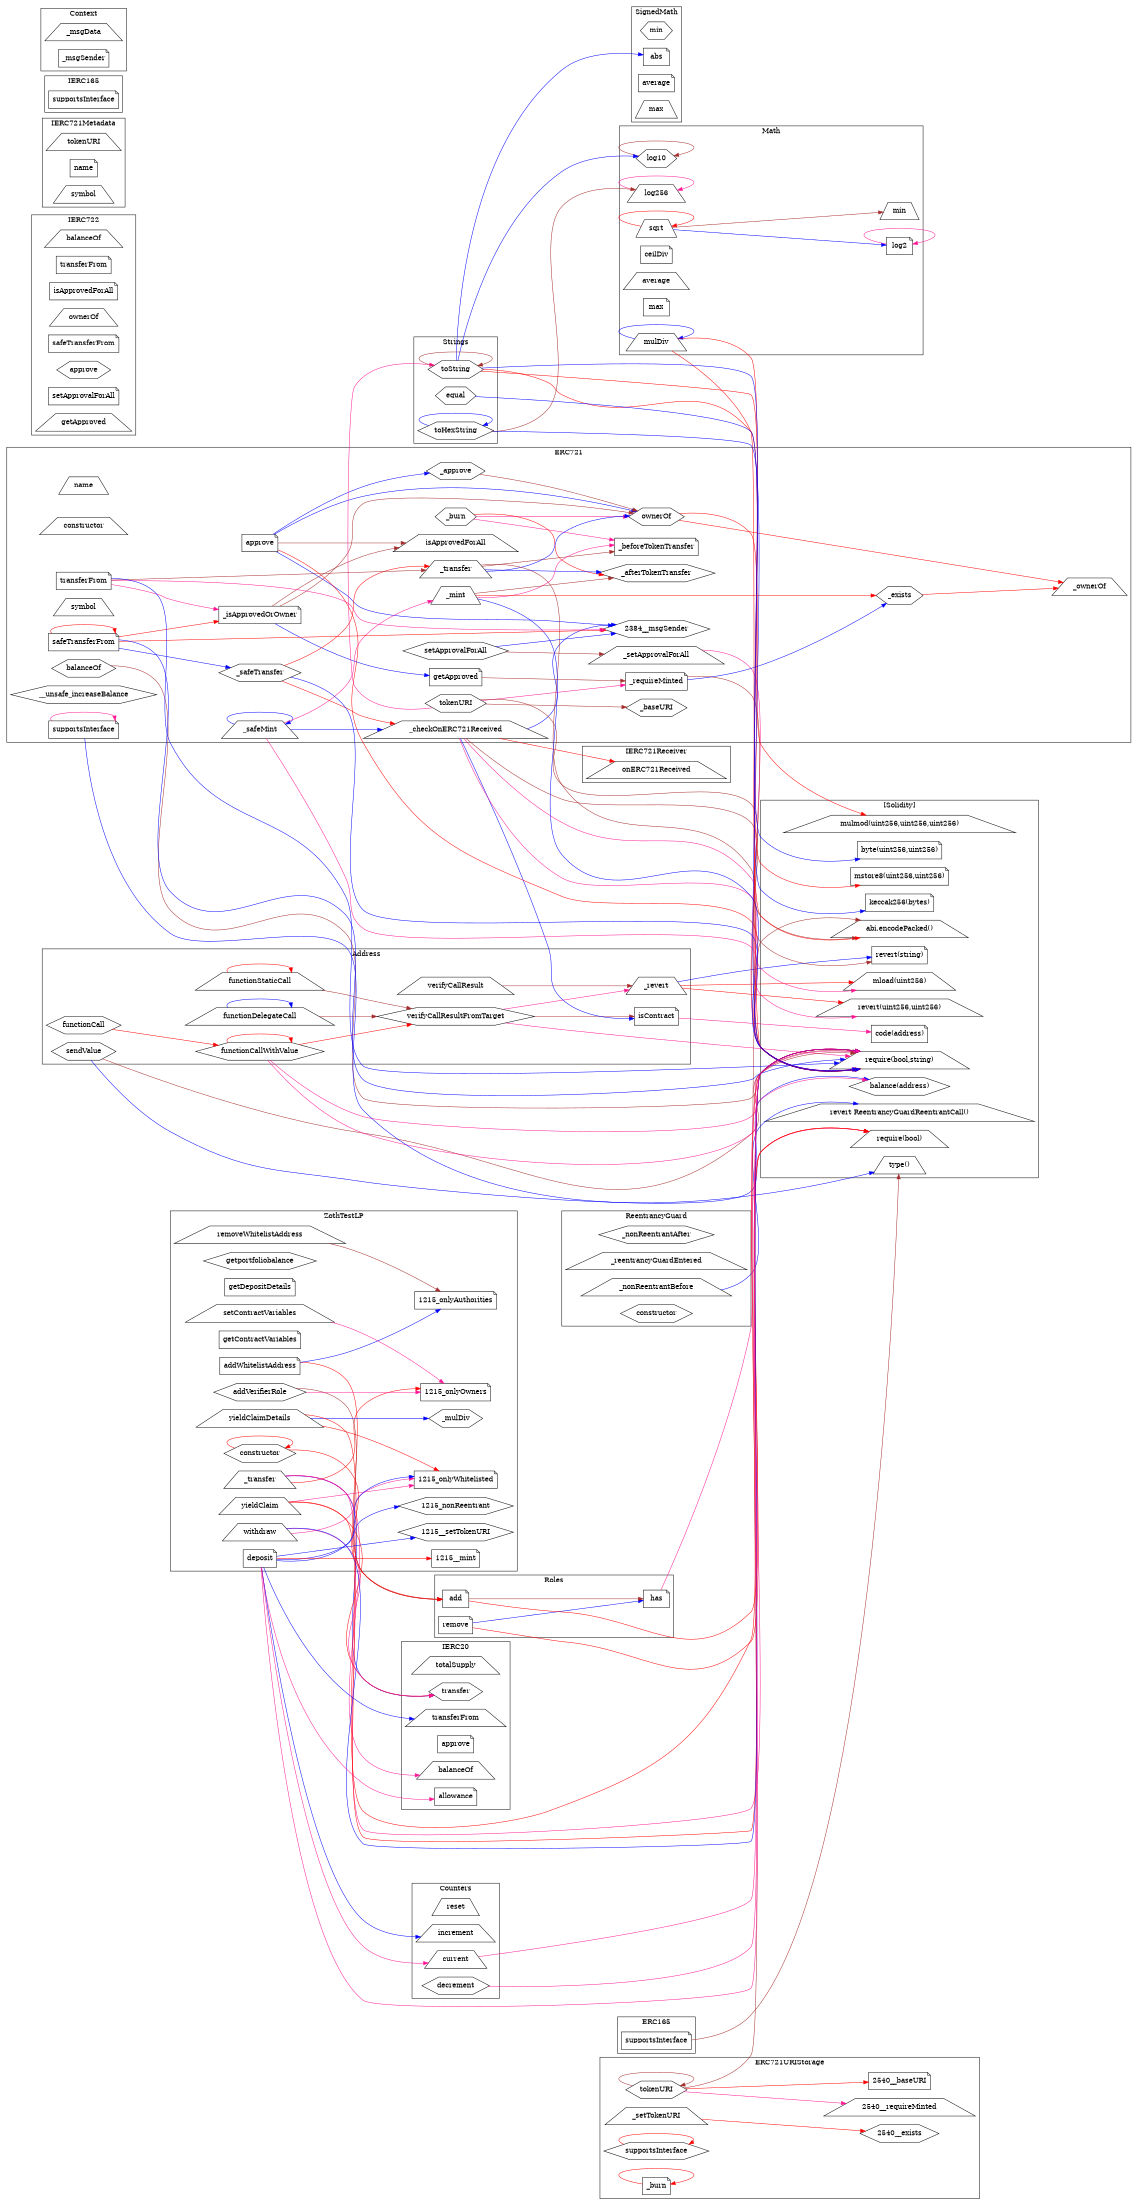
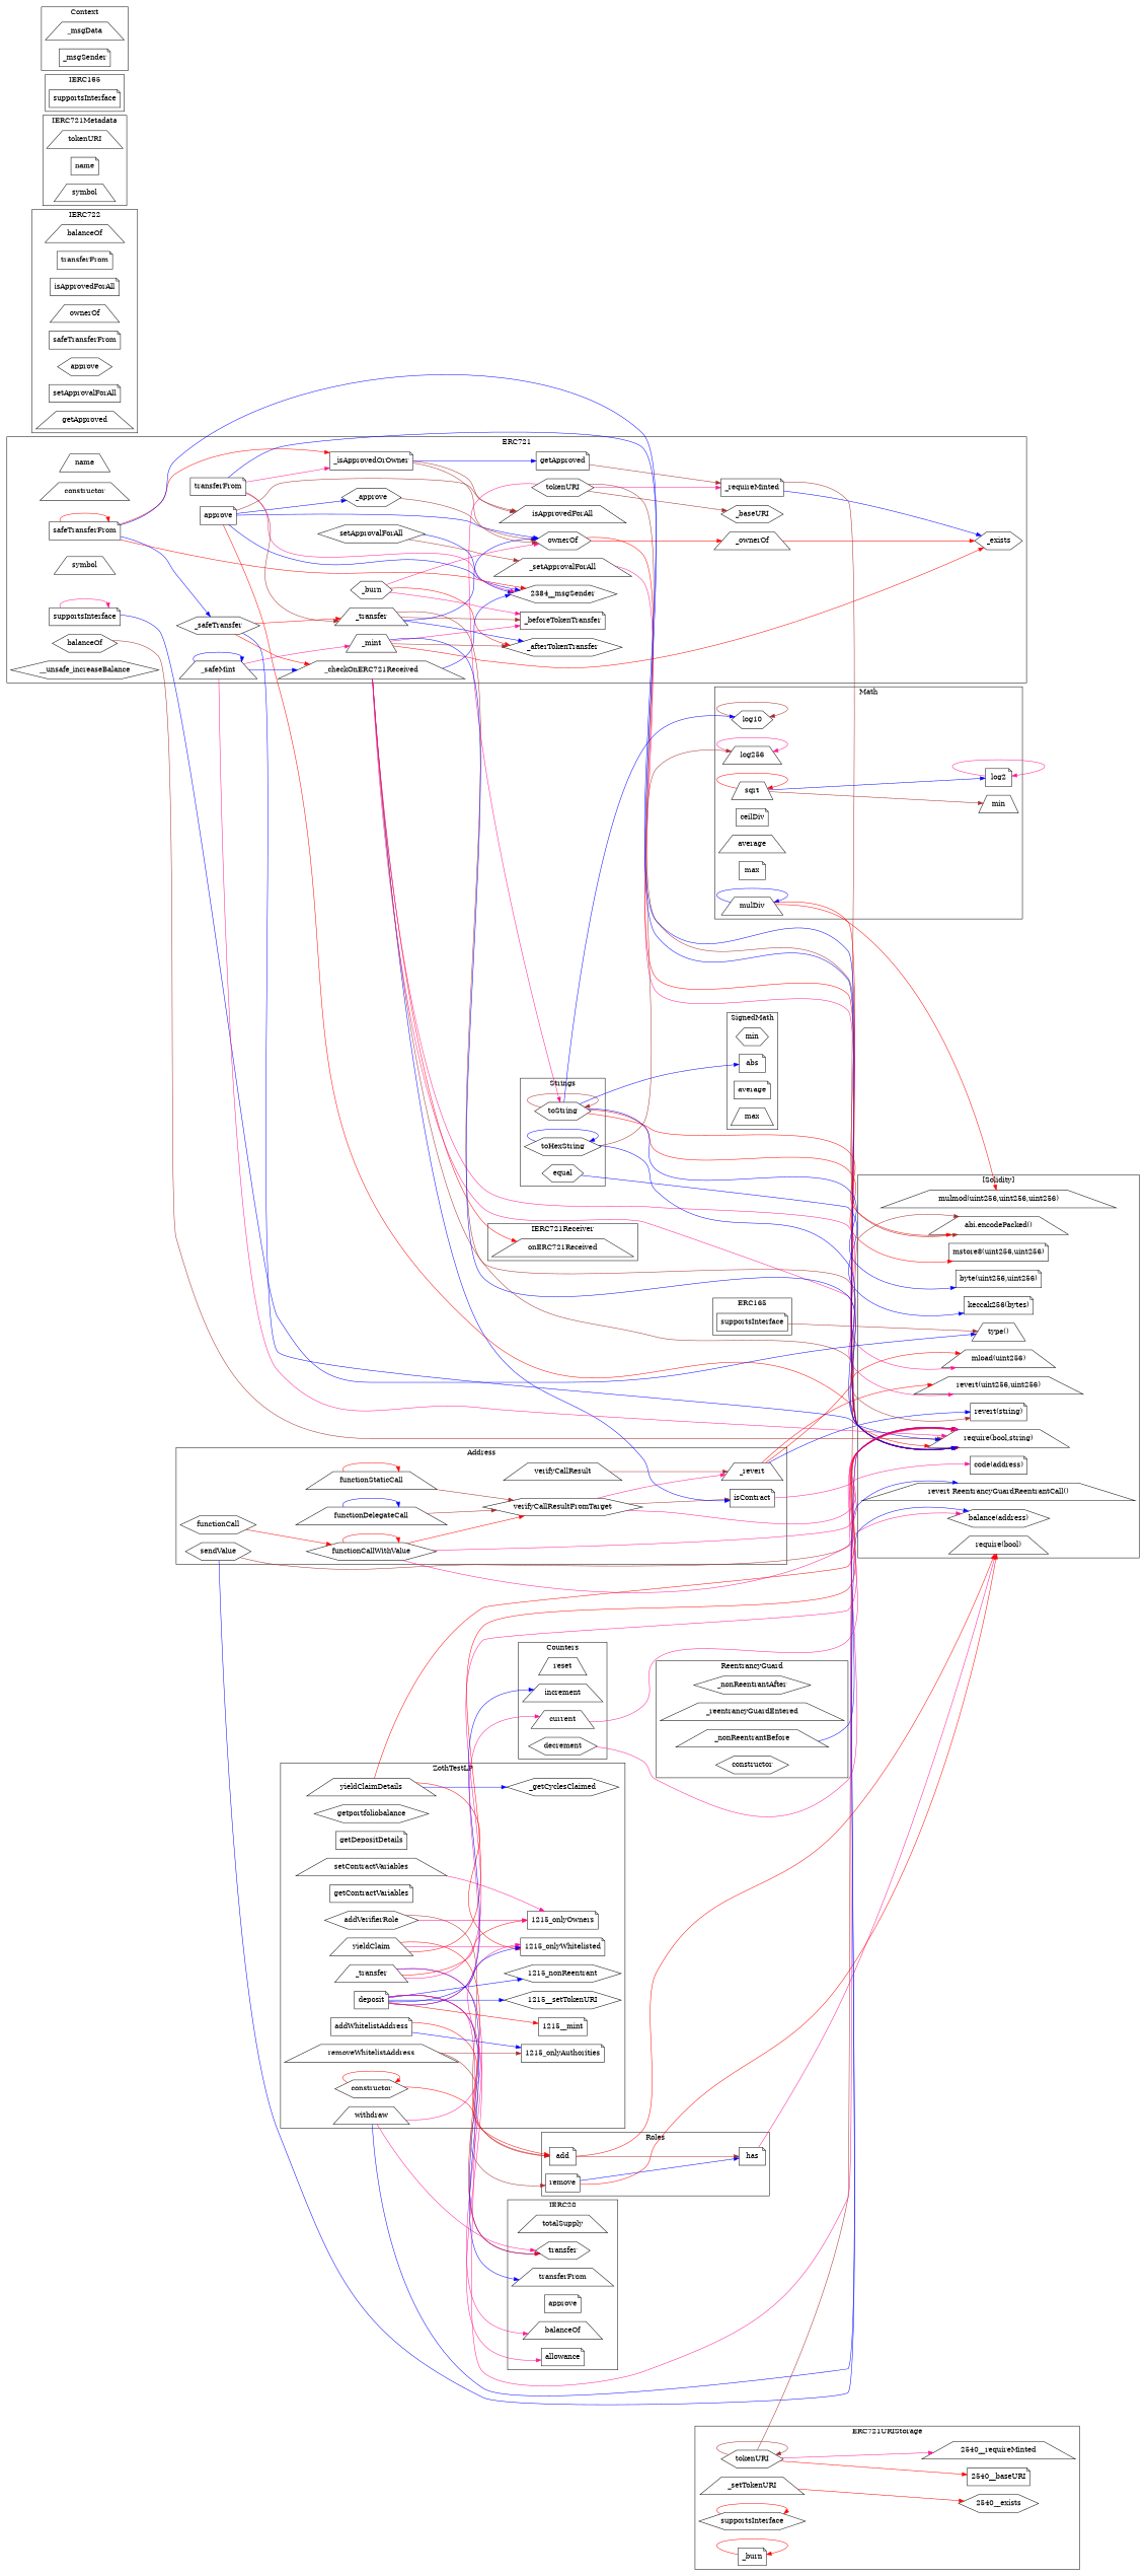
  strict digraph {
    rankdir=LR
    node [shape=trapezium]
    edge [color=blue]
    n1 [label=min shape=hexagon]
    n2 [label=abs shape=note]
    n3 [label=average shape=note]
    n4 [label=max]
    n5 [label=verifyCallResultFromTarget shape=hexagon]
    n6 [label=_revert]
    n7 [label=isContract shape=note]
    n8 [label=sendValue shape=hexagon]
    n9 [label=functionStaticCall]
    n10 [label=functionCallWithValue shape=hexagon]
    n11 [label=functionDelegateCall]
    n12 [label=functionCall shape=hexagon]
    n13 [label=verifyCallResult]
    n14 [label=onERC721Received]
    n15 [label=totalSupply]
    n16 [label=transfer shape=hexagon]
    n17 [label=transferFrom]
    n18 [label=approve shape=note]
    n19 [label=balanceOf]
    n20 [label=allowance shape=note]
    n21 [label=_nonReentrantAfter shape=hexagon]
    n22 [label=_reentrancyGuardEntered]
    n23 [label=_nonReentrantBefore]
    n24 [label=constructor shape=hexagon]
    n25 [label=balanceOf]
    n26 [label=transferFrom shape=note]
    n27 [label=isApprovedForAll shape=note]
    n28 [label=ownerOf]
    n29 [label=safeTransferFrom shape=note]
    n30 [label=approve shape=hexagon]
    n31 [label=setApprovalForAll shape=note]
    n32 [label=getApproved]
    n33 [label=tokenURI]
    n34 [label=name shape=note]
    n35 [label=symbol]
    n36 [label=tokenURI shape=hexagon]
    "2540__baseURI" [shape=note]
    "2540__requireMinted"
    n39 [label=_setTokenURI]
    "2540__exists" [shape=hexagon]
    n41 [label=supportsInterface shape=hexagon]
    n42 [label=_burn shape=note]
    n43 [label=_setApprovalForAll]
    n44 [label=_burn shape=hexagon]
    n45 [label=_beforeTokenTransfer shape=note]
    n46 [label=ownerOf shape=hexagon]
    n47 [label=_afterTokenTransfer shape=hexagon]
    n48 [label=_ownerOf]
    n49 [label=name]
    n50 [label=constructor]
    n51 [label=_checkOnERC721Received]
    "2384__msgSender" [shape=hexagon]
    n53 [label=approve shape=note]
    n54 [label=_approve shape=hexagon]
    n55 [label=isApprovedForAll]
    n56 [label=balanceOf shape=hexagon]
    n57 [label=symbol]
    n58 [label=_transfer]
    n59 [label=getApproved shape=note]
    n60 [label=_requireMinted shape=note]
    n61 [label=setApprovalForAll shape=hexagon]
    n62 [label=_baseURI shape=hexagon]
    n63 [label=_isApprovedOrOwner shape=note]
    n64 [label=supportsInterface shape=note]
    n65 [label=tokenURI shape=hexagon]
    n66 [label=_safeMint]
    n67 [label=_mint]
    n68 [label=_exists shape=hexagon]
    n69 [label=safeTransferFrom shape=note]
    n70 [label=_safeTransfer shape=hexagon]
    n71 [label=__unsafe_increaseBalance shape=hexagon]
    n72 [label=transferFrom shape=note]
    n73 [label=has shape=note]
    n74 [label=remove shape=note]
    n75 [label=add shape=note]
    n76 [label=supportsInterface shape=note]
    n77 [label=supportsInterface shape=note]
    n78 [label=_msgData]
    n79 [label=_msgSender shape=note]
    n80 [label=log10 shape=hexagon]
    n81 [label=log256]
    n82 [label=sqrt]
    n83 [label=min]
    n84 [label=log2 shape=note]
    n85 [label=ceilDiv shape=note]
    n86 [label=average]
    n87 [label=max shape=note]
    n88 [label=mulDiv]
    n89 [label=reset]
    n90 [label=increment]
    n91 [label=current]
    n92 [label=decrement shape=hexagon]
    n93 [label=toString shape=hexagon]
    n94 [label=equal shape=hexagon]
    n95 [label=toHexString shape=hexagon]
    n96 [label=addWhitelistAddress shape=note]
    "1215_onlyAuthorities" [shape=note]
-   n98 [label=_mulDiv shape=hexagon]
+   n98 [label=_getCyclesClaimed shape=hexagon]
    n99 [label=getportfoliobalance shape=hexagon]
    n100 [label=getDepositDetails shape=note]
    n101 [label=_transfer]
    "1215_onlyOwners" [shape=note]
    n103 [label=getContractVariables shape=note]
    n104 [label=setContractVariables]
    n105 [label=yieldClaimDetails]
    "1215_onlyWhitelisted" [shape=note]
    n107 [label=yieldClaim]
    n108 [label=withdraw]
    n109 [label=addVerifierRole shape=hexagon]
    n110 [label=removeWhitelistAddress]
    n111 [label=constructor shape=hexagon]
    n112 [label=deposit shape=note]
    "1215__setTokenURI" [shape=hexagon]
    "1215_nonReentrant" [shape=hexagon]
    "1215__mint" [shape=note]
    "require(bool,string)"
    "balance(address)" [shape=hexagon]
    "revert(string)" [shape=note]
    "mload(uint256)"
    "revert(uint256,uint256)"
    "code(address)" [shape=note]
    "revert ReentrancyGuardReentrantCall()"
    "abi.encodePacked()"
    "type()"
    "require(bool)"
    "mulmod(uint256,uint256,uint256)"
    "mstore8(uint256,uint256)" [shape=note]
    "byte(uint256,uint256)" [shape=note]
    "keccak256(bytes)" [shape=note]
    subgraph cluster_1 {
      label=SignedMath
      n1
      n2
      n3
      n4
    }
    subgraph cluster_2 {
      label=Address
      n5
      n6
      n7
      n8
      n9
      n10
      n11
      n12
      n13
    }
    subgraph cluster_3 {
      label=IERC721Receiver
      n14
    }
    subgraph cluster_4 {
      label=IERC20
      n15
      n16
      n17
      n18
      n19
      n20
    }
    subgraph cluster_5 {
      label=ReentrancyGuard
      n21
      n22
      n23
      n24
    }
    subgraph cluster_6 {
      label=IERC722
      n25
      n26
      n27
      n28
      n29
      n30
      n31
      n32
    }
    subgraph cluster_7 {
      label=IERC721Metadata
      n33
      n34
      n35
    }
    subgraph cluster_8 {
      label=ERC721URIStorage
      n36
      "2540__baseURI"
      "2540__requireMinted"
      n39
      "2540__exists"
      n41
      n42
    }
    subgraph cluster_9 {
      label=ERC721
      n43
      n44
      n45
      n46
      n47
      n48
      n49
      n50
      n51
      "2384__msgSender"
      n53
      n54
      n55
      n56
      n57
      n58
      n59
      n60
      n61
      n62
      n63
      n64
      n65
      n66
      n67
      n68
      n69
      n70
      n71
      n72
    }
    subgraph cluster_10 {
      label=Roles
      n73
      n74
      n75
    }
    subgraph cluster_11 {
      label=ERC165
      n76
    }
    subgraph cluster_12 {
      label=IERC165
      n77
    }
    subgraph cluster_13 {
      label=Context
      n78
      n79
    }
    subgraph cluster_14 {
      label=Math
      n80
      n81
      n82
      n83
      n84
      n85
      n86
      n87
      n88
    }
    subgraph cluster_15 {
      label=Counters
      n89
      n90
      n91
      n92
    }
    subgraph cluster_16 {
      label=Strings
      n93
      n94
      n95
    }
    subgraph cluster_17 {
      label=ZothTestLP
      n96
      "1215_onlyAuthorities"
      n98
      n99
      n100
      n101
      "1215_onlyOwners"
      n103
      n104
      n105
      "1215_onlyWhitelisted"
      n107
      n108
      n109
      n110
      n111
      n112
      "1215__setTokenURI"
      "1215_nonReentrant"
      "1215__mint"
    }
    subgraph cluster_18 {
      label="[Solidity]"
      "require(bool,string)"
      "balance(address)"
      "revert(string)"
      "mload(uint256)"
      "revert(uint256,uint256)"
      "code(address)"
      "revert ReentrancyGuardReentrantCall()"
      "abi.encodePacked()"
      "type()"
      "require(bool)"
      "mulmod(uint256,uint256,uint256)"
      "mstore8(uint256,uint256)"
      "byte(uint256,uint256)"
      "keccak256(bytes)"
    }
    n5 -> n6 [color=deeppink]
    n5 -> n7 [color=brown]
    n5 -> "require(bool,string)" [color=deeppink]
    n6 -> "revert(string)"
    n6 -> "mload(uint256)" [color=red]
    n6 -> "revert(uint256,uint256)" [color=red]
    n7 -> "code(address)" [color=deeppink]
    n8 -> "require(bool,string)" [color=brown]
    n8 -> "balance(address)"
    n9 -> n5 [color=brown]
    n9 -> n9 [color=red]
    n10 -> n5 [color=red]
    n10 -> n10 [color=red]
    n10 -> "require(bool,string)" [color=deeppink]
    n10 -> "balance(address)" [color=deeppink]
    n11 -> n5 [color=brown]
    n11 -> n11
    n12 -> n10 [color=red]
    n13 -> n6 [color=brown]
    n23 -> "revert ReentrancyGuardReentrantCall()"
    n36 -> n36 [color=brown]
    n36 -> "2540__baseURI" [color=red]
    n36 -> "2540__requireMinted" [color=deeppink]
    n36 -> "abi.encodePacked()" [color=brown]
    n39 -> "2540__exists" [color=red]
    n41 -> n41 [color=red]
    n42 -> n42 [color=red]
    n43 -> "require(bool,string)" [color=deeppink]
    n44 -> n45 [color=deeppink]
    n44 -> n46 [color=deeppink]
    n44 -> n47 [color=red]
    n46 -> n48 [color=red]
    n46 -> "require(bool,string)" [color=red]
    n51 -> n7
    n51 -> n14 [color=red]
    n51 -> "2384__msgSender"
    n51 -> "revert(string)" [color=brown]
    n51 -> "mload(uint256)" [color=deeppink]
    n51 -> "revert(uint256,uint256)" [color=deeppink]
    n53 -> n46
    n53 -> "2384__msgSender"
    n53 -> n54
    n53 -> n55 [color=brown]
    n53 -> "require(bool,string)" [color=red]
    n54 -> n46 [color=brown]
    n56 -> "require(bool,string)" [color=brown]
    n58 -> n45 [color=brown]
    n58 -> n46
    n58 -> n47
    n58 -> "require(bool,string)" [color=brown]
    n59 -> n60 [color=brown]
    n60 -> n68
    n60 -> "require(bool,string)" [color=brown]
    n61 -> n43 [color=brown]
    n61 -> "2384__msgSender"
    n63 -> n46 [color=brown]
    n63 -> n55 [color=brown]
    n63 -> n59
    n64 -> n64 [color=deeppink]
    n64 -> "type()"
    n65 -> n60 [color=deeppink]
    n65 -> n62 [color=brown]
    n65 -> n93 [color=deeppink]
    n65 -> "abi.encodePacked()" [color=brown]
    n66 -> n51
    n66 -> n66
    n66 -> n67 [color=deeppink]
    n66 -> "require(bool,string)" [color=deeppink]
    n67 -> n45 [color=deeppink]
    n67 -> n47 [color=brown]
    n67 -> n68 [color=red]
    n67 -> "require(bool,string)"
-   n68 -> n48 [color=red]
+   n48 -> n68 [color=red]
    n69 -> "2384__msgSender" [color=red]
    n69 -> n63 [color=red]
    n69 -> n69 [color=red]
    n69 -> n70
    n69 -> "require(bool,string)"
    n70 -> n51 [color=red]
    n70 -> n58 [color=red]
    n70 -> "require(bool,string)"
    n72 -> "2384__msgSender" [color=deeppink]
    n72 -> n58 [color=brown]
    n72 -> n63 [color=deeppink]
    n72 -> "require(bool,string)"
    n73 -> "require(bool)" [color=deeppink]
    n74 -> n73
    n74 -> "require(bool)" [color=red]
    n75 -> n73 [color=brown]
    n75 -> "require(bool)" [color=red]
    n76 -> "type()" [color=brown]
    n80 -> n80 [color=brown]
    n81 -> n81 [color=deeppink]
    n82 -> n82 [color=red]
    n82 -> n83 [color=brown]
    n82 -> n84
    n84 -> n84 [color=deeppink]
    n88 -> n88
    n88 -> "require(bool,string)" [color=red]
    n88 -> "mulmod(uint256,uint256,uint256)" [color=red]
    n91 -> "require(bool,string)" [color=deeppink]
    n92 -> "require(bool,string)" [color=deeppink]
    n93 -> n2
    n93 -> n80
    n93 -> n93 [color=brown]
    n93 -> "abi.encodePacked()" [color=red]
    n93 -> "mstore8(uint256,uint256)" [color=red]
    n93 -> "byte(uint256,uint256)"
    n94 -> "keccak256(bytes)"
    n95 -> n81 [color=brown]
    n95 -> n95
    n95 -> "require(bool,string)"
    n96 -> n75 [color=red]
    n96 -> "1215_onlyAuthorities"
    n101 -> n16
    n101 -> n19 [color=deeppink]
    n101 -> "1215_onlyOwners" [color=red]
    n101 -> "require(bool,string)" [color=deeppink]
    n104 -> "1215_onlyOwners" [color=deeppink]
    n105 -> n98
    n105 -> "1215_onlyWhitelisted" [color=red]
    n105 -> "require(bool,string)" [color=red]
    n107 -> n16 [color=red]
    n107 -> "1215_onlyWhitelisted" [color=deeppink]
    n107 -> "require(bool,string)" [color=red]
    n108 -> n16 [color=deeppink]
    n108 -> "1215_onlyWhitelisted" [color=deeppink]
    n108 -> "require(bool,string)"
    n109 -> n75 [color=brown]
    n109 -> "1215_onlyOwners" [color=deeppink]
+   n110 -> n74 [color=brown]
    n110 -> "1215_onlyAuthorities" [color=brown]
    n111 -> n75 [color=red]
    n111 -> n111 [color=red]
    n112 -> n17
    n112 -> n20 [color=deeppink]
    n112 -> n90
    n112 -> n91 [color=deeppink]
    n112 -> "1215_onlyWhitelisted"
    n112 -> "1215__setTokenURI"
    n112 -> "1215_nonReentrant"
    n112 -> "1215__mint" [color=red]
    n112 -> "require(bool,string)" [color=deeppink]
  }
